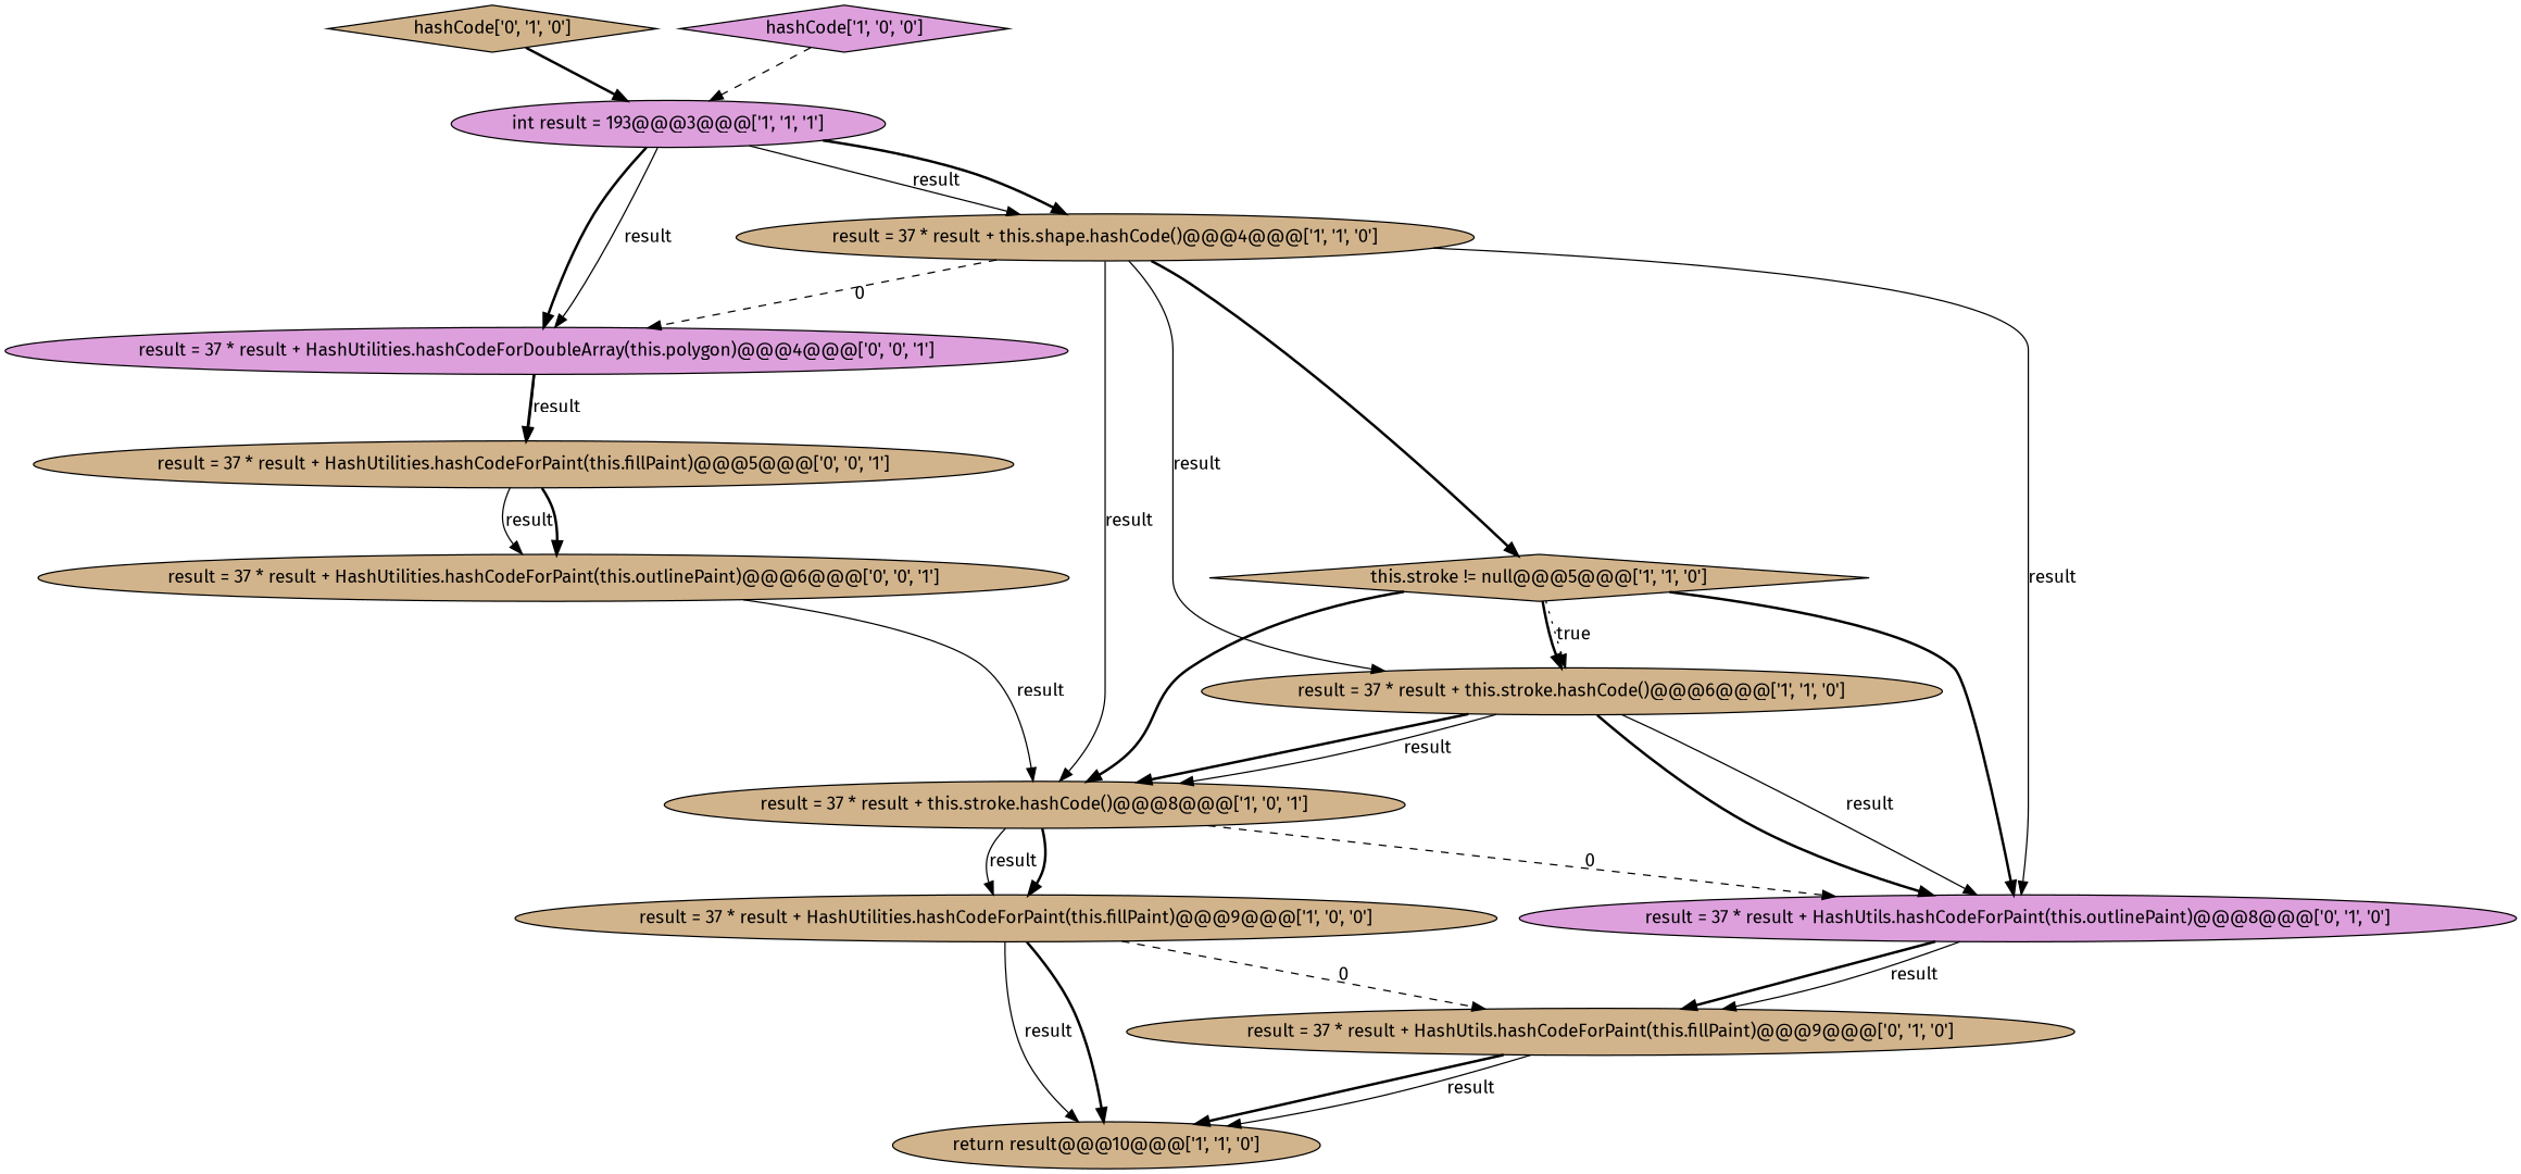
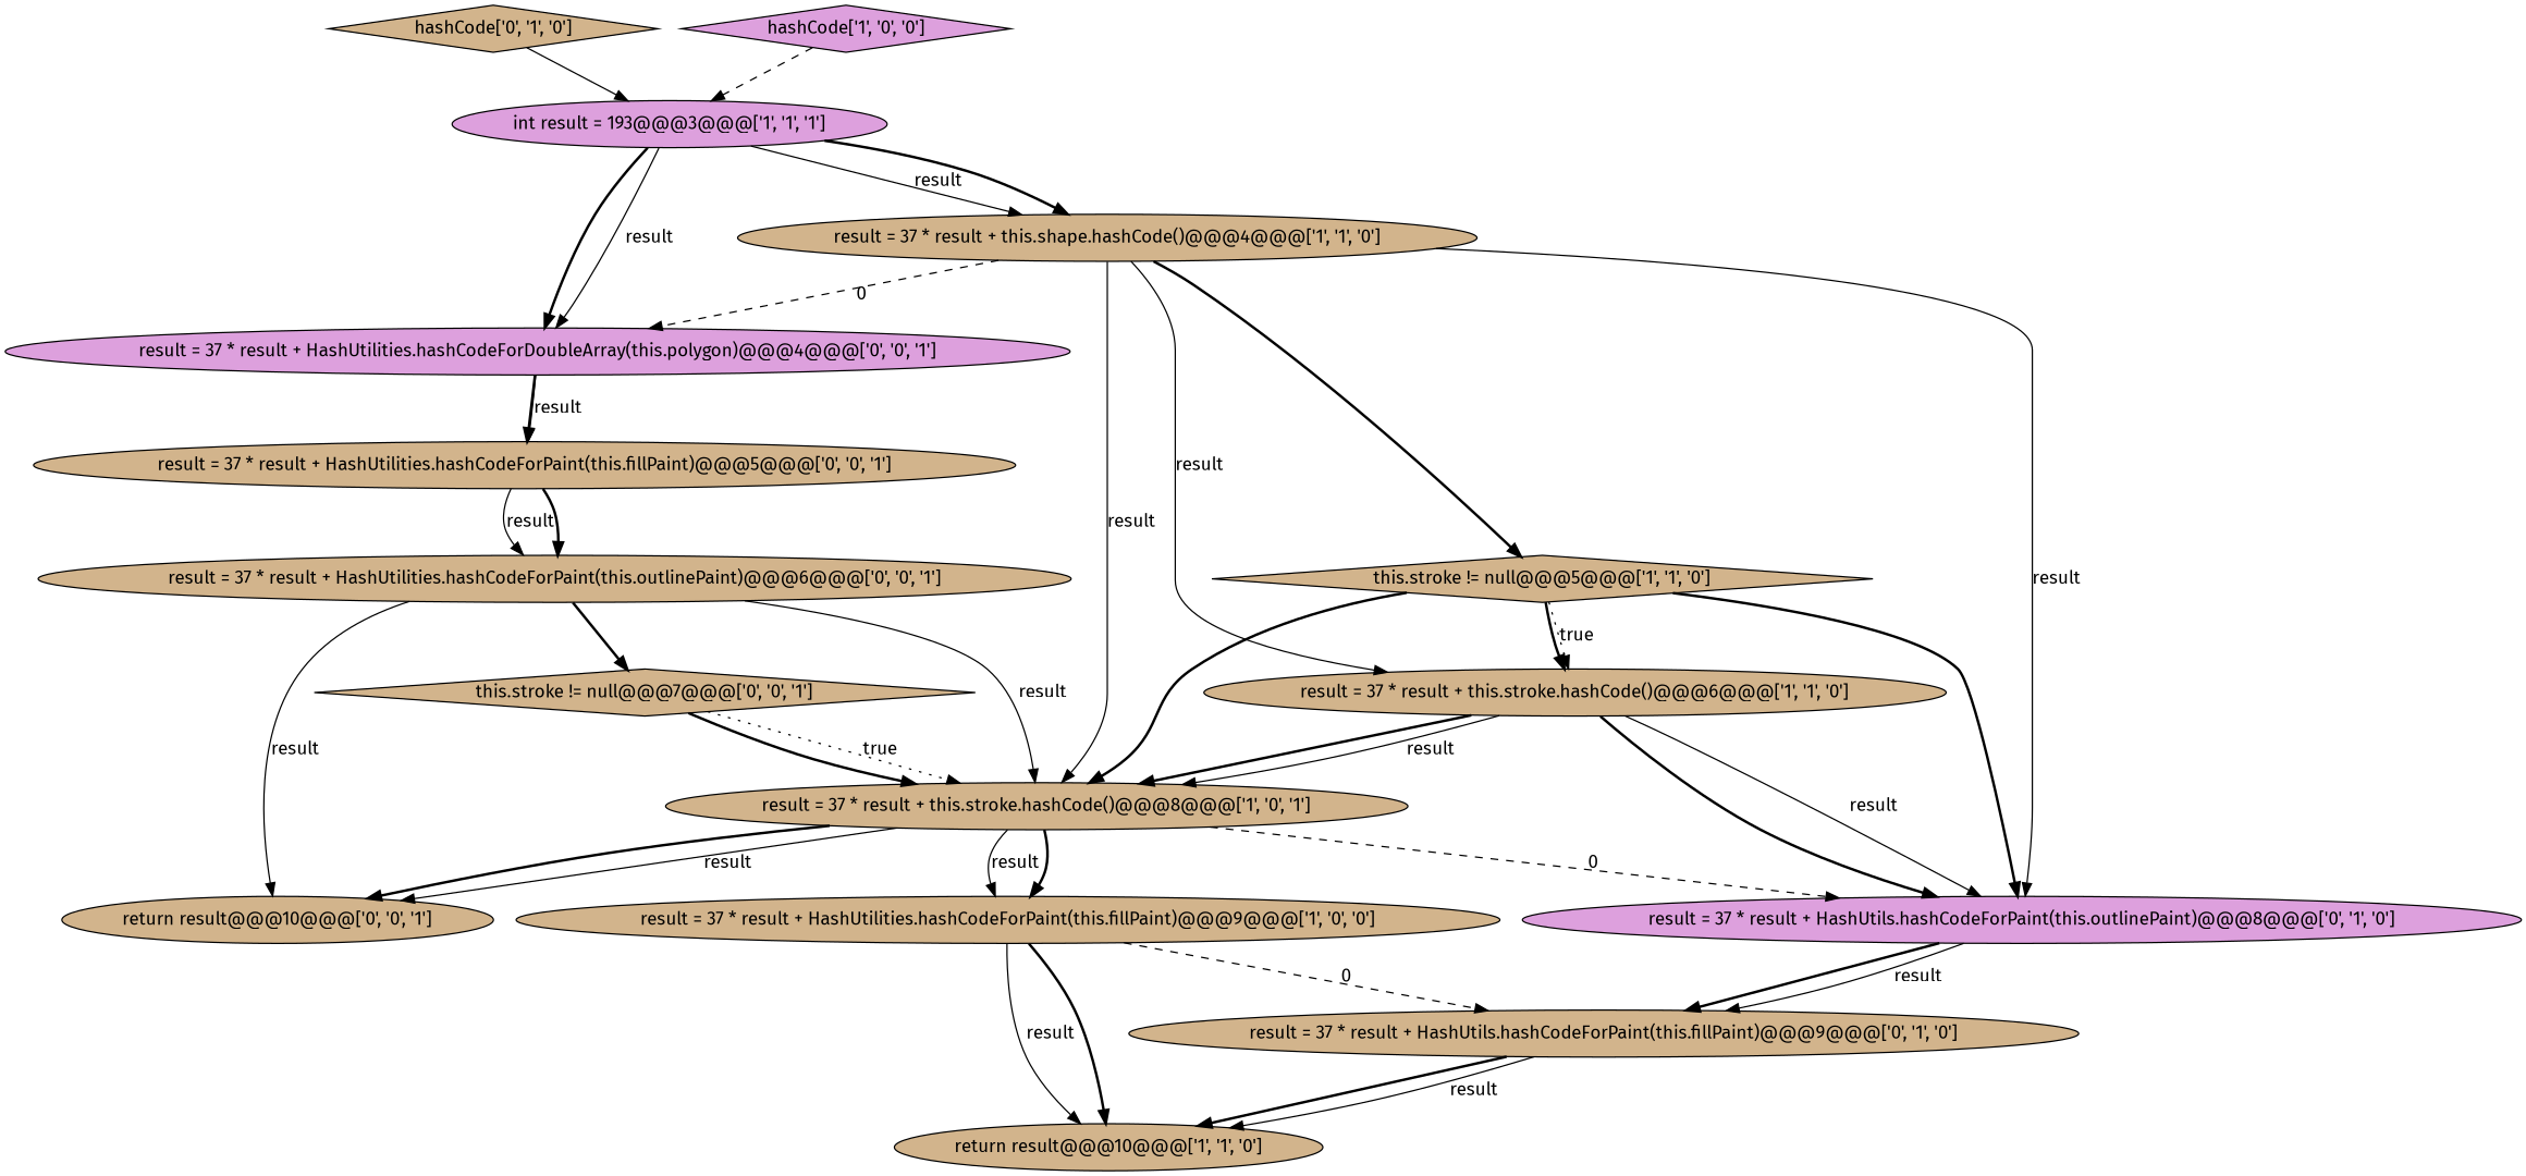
  digraph {
    fontname="Fira Sans"
    node [fillcolor=tan fontname="Fira Sans" shape=ellipse style=filled]
    edge [fontname="Fira Sans" style=bold]
    n1 [label="result = 37 * result + HashUtils.hashCodeForPaint(this.fillPaint)@@@9@@@['0', '1', '0']"]
    n2 [label="return result@@@10@@@['1', '1', '0']"]
    n3 [label="result = 37 * result + HashUtilities.hashCodeForPaint(this.fillPaint)@@@5@@@['0', '0', '1']"]
    n4 [label="result = 37 * result + HashUtilities.hashCodeForPaint(this.outlinePaint)@@@6@@@['0', '0', '1']"]
    n5 [label="result = 37 * result + this.stroke.hashCode()@@@8@@@['1', '0', '1']"]
+   n6 [label="return result@@@10@@@['0', '0', '1']"]
+   n7 [label="this.stroke != null@@@7@@@['0', '0', '1']" shape=diamond]
    n8 [label="result = 37 * result + HashUtilities.hashCodeForPaint(this.fillPaint)@@@9@@@['1', '0', '0']"]
    n9 [fillcolor=plum label="result = 37 * result + HashUtils.hashCodeForPaint(this.outlinePaint)@@@8@@@['0', '1', '0']"]
    n10 [label="result = 37 * result + this.shape.hashCode()@@@4@@@['1', '1', '0']"]
    n11 [label="result = 37 * result + this.stroke.hashCode()@@@6@@@['1', '1', '0']"]
    n12 [fillcolor=plum label="result = 37 * result + HashUtilities.hashCodeForDoubleArray(this.polygon)@@@4@@@['0', '0', '1']"]
    n13 [label="this.stroke != null@@@5@@@['1', '1', '0']" shape=diamond]
    n14 [fillcolor=plum label="int result = 193@@@3@@@['1', '1', '1']"]
    n15 [label="hashCode['0', '1', '0']" shape=diamond]
    n16 [fillcolor=plum label="hashCode['1', '0', '0']" shape=diamond]
    n1 -> n2
    n1 -> n2 [label=result style=solid]
    n3 -> n4 [label=result style=solid]
    n3 -> n4
    n4 -> n5 [label=result style=solid]
+   n4 -> n6 [label=result style=solid]
+   n4 -> n7
+   n5 -> n6 [label=result style=solid]
+   n5 -> n6
    n5 -> n8
    n5 -> n8 [label=result style=solid]
    n5 -> n9 [label=0 style=dashed]
+   n7 -> n5 [label=true style=dotted]
+   n7 -> n5
    n8 -> n1 [label=0 style=dashed]
    n8 -> n2 [label=result style=solid]
    n8 -> n2
    n9 -> n1
    n9 -> n1 [label=result style=solid]
    n10 -> n5 [label=result style=solid]
    n10 -> n9 [label=result style=solid]
    n10 -> n11 [label=result style=solid]
    n10 -> n12 [label=0 style=dashed]
    n10 -> n13
    n11 -> n5
    n11 -> n5 [label=result style=solid]
    n11 -> n9 [label=result style=solid]
    n11 -> n9
    n12 -> n3
    n12 -> n3 [label=result style=solid]
    n13 -> n5
    n13 -> n9
    n13 -> n11
    n13 -> n11 [label=true style=dotted]
    n14 -> n10 [label=result style=solid]
    n14 -> n10
    n14 -> n12 [label=result style=solid]
    n14 -> n12
-   n15 -> n14
+   n15 -> n14 [style=solid]
    n16 -> n14 [style=dashed]
  }
